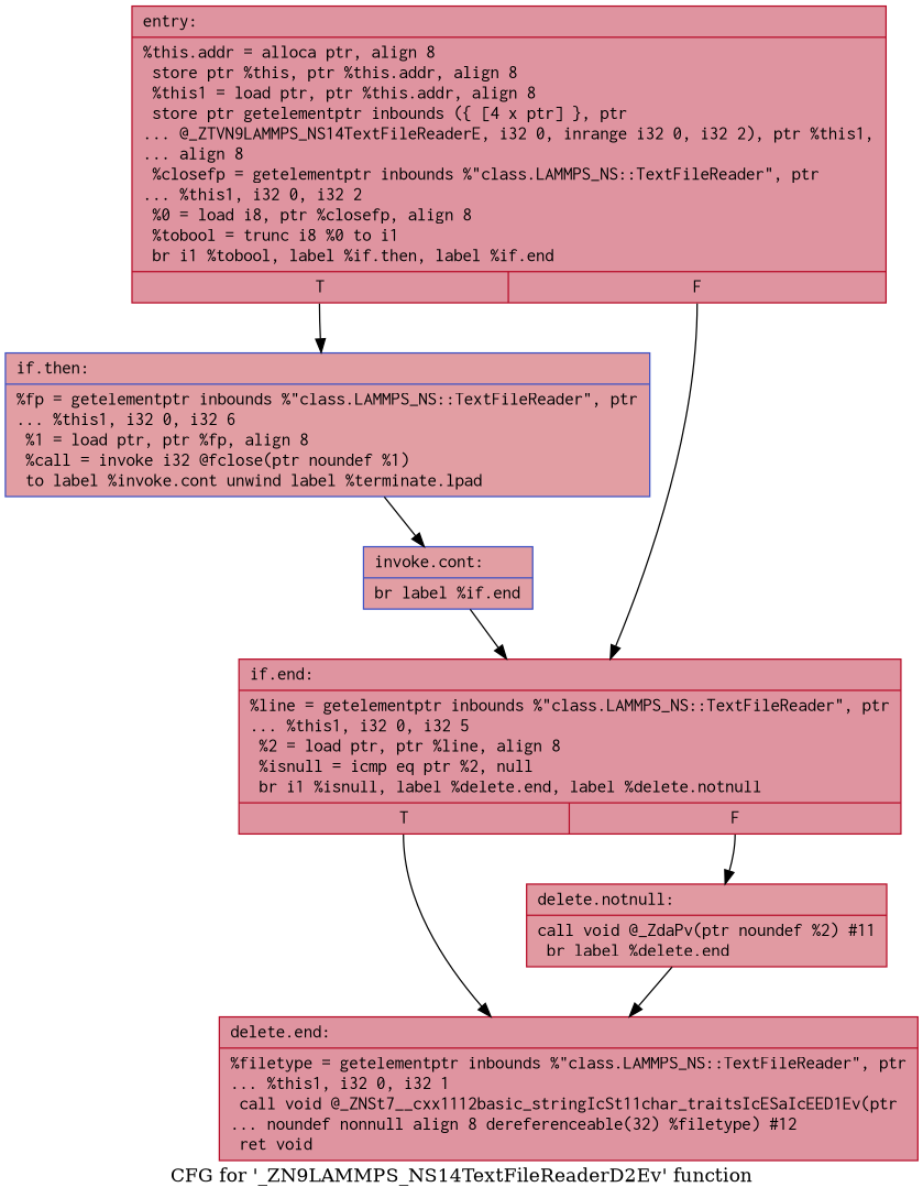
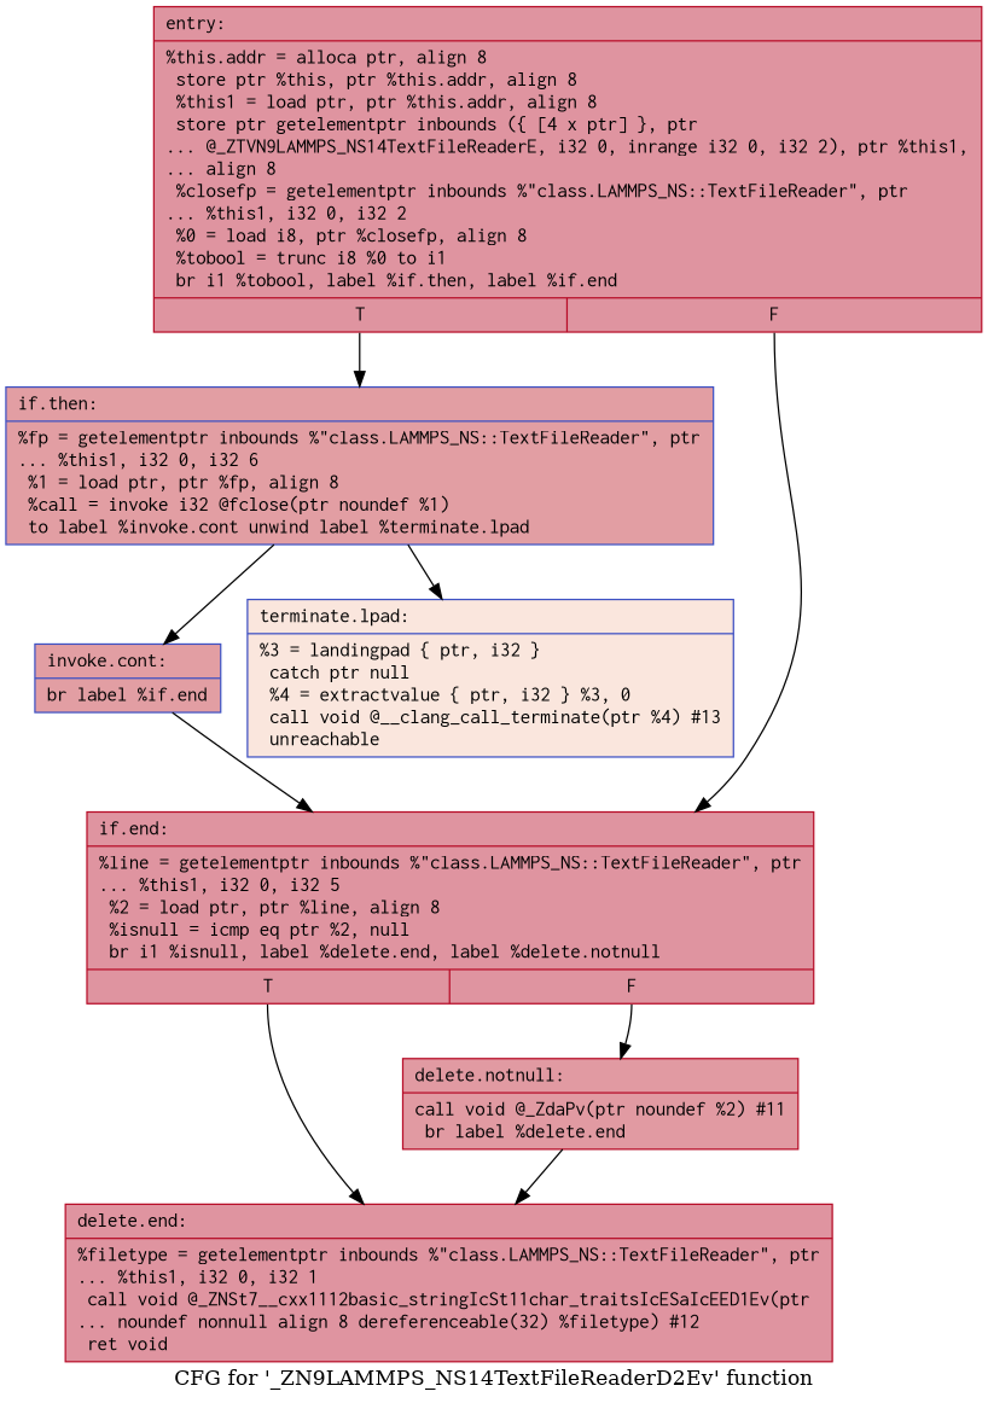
  digraph {
    label="CFG for '_ZN9LAMMPS_NS14TextFileReaderD2Ev' function"
    node [color="#b70d28ff" fillcolor="#b70d2870" fontname=Courier shape=record style=filled]
    n1 [label="{entry:\l|  %this.addr = alloca ptr, align 8\l  store ptr %this, ptr %this.addr, align 8\l  %this1 = load ptr, ptr %this.addr, align 8\l  store ptr getelementptr inbounds (\{ [4 x ptr] \}, ptr\l... @_ZTVN9LAMMPS_NS14TextFileReaderE, i32 0, inrange i32 0, i32 2), ptr %this1,\l... align 8\l  %closefp = getelementptr inbounds %\"class.LAMMPS_NS::TextFileReader\", ptr\l... %this1, i32 0, i32 2\l  %0 = load i8, ptr %closefp, align 8\l  %tobool = trunc i8 %0 to i1\l  br i1 %tobool, label %if.then, label %if.end\l|{<s0>T|<s1>F}}"]
    n2 [color="#3d50c3ff" fillcolor="#be242e70" label="{if.then:\l|  %fp = getelementptr inbounds %\"class.LAMMPS_NS::TextFileReader\", ptr\l... %this1, i32 0, i32 6\l  %1 = load ptr, ptr %fp, align 8\l  %call = invoke i32 @fclose(ptr noundef %1)\l          to label %invoke.cont unwind label %terminate.lpad\l}"]
    n3 [label="{if.end:\l|  %line = getelementptr inbounds %\"class.LAMMPS_NS::TextFileReader\", ptr\l... %this1, i32 0, i32 5\l  %2 = load ptr, ptr %line, align 8\l  %isnull = icmp eq ptr %2, null\l  br i1 %isnull, label %delete.end, label %delete.notnull\l|{<s0>T|<s1>F}}"]
    n4 [color="#3d50c3ff" fillcolor="#be242e70" label="{invoke.cont:\l|  br label %if.end\l}"]
+   n5 [color="#3d50c3ff" fillcolor="#f3c7b170" label="{terminate.lpad:\l|  %3 = landingpad \{ ptr, i32 \}\l          catch ptr null\l  %4 = extractvalue \{ ptr, i32 \} %3, 0\l  call void @__clang_call_terminate(ptr %4) #13\l  unreachable\l}"]
    n6 [label="{delete.end:\l|  %filetype = getelementptr inbounds %\"class.LAMMPS_NS::TextFileReader\", ptr\l... %this1, i32 0, i32 1\l  call void @_ZNSt7__cxx1112basic_stringIcSt11char_traitsIcESaIcEED1Ev(ptr\l... noundef nonnull align 8 dereferenceable(32) %filetype) #12\l  ret void\l}"]
    n7 [fillcolor="#bb1b2c70" label="{delete.notnull:\l|  call void @_ZdaPv(ptr noundef %2) #11\l  br label %delete.end\l}"]
    n1 -> n2 [tailport=s0]
    n1 -> n3 [tailport=s1]
    n2 -> n4
+   n2 -> n5
    n3 -> n6 [tailport=s0]
    n3 -> n7 [tailport=s1]
    n4 -> n3
    n7 -> n6
  }
